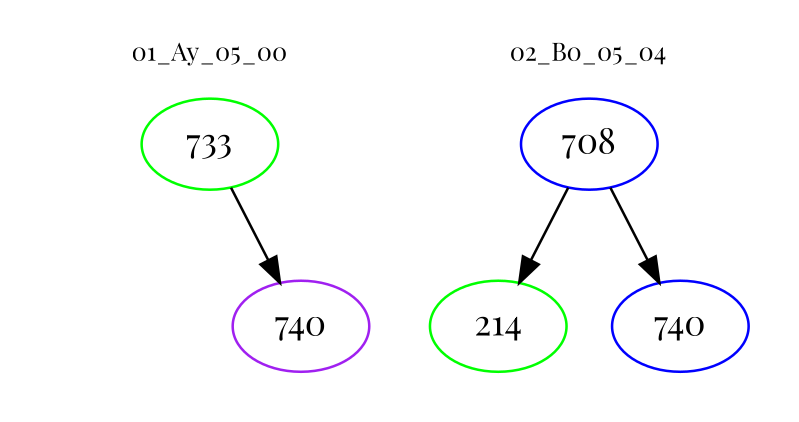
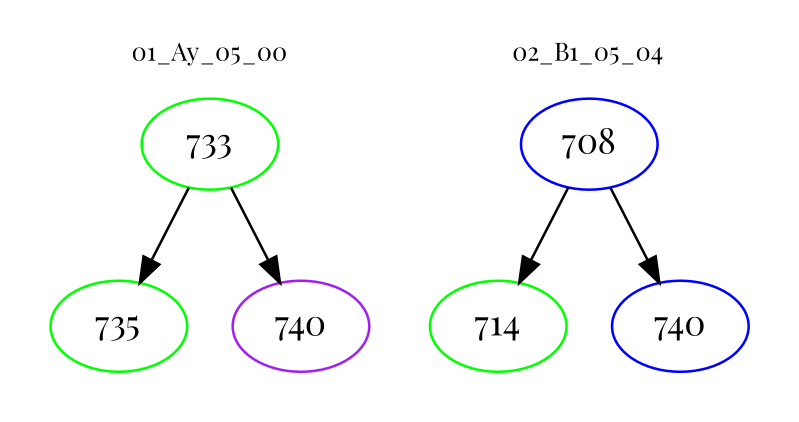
  digraph {
    fontname="Playfair Display"
    node [color=green fontname="Playfair Display"]
    edge [color=black fontname="Playfair Display"]
    n1 [label=733]
+   n2 [label=735]
    n3 [color=purple label=740]
    n4 [color=blue label=708]
-   n5 [label=214]
+   n5 [label=714]
    n6 [color=blue label=740]
    subgraph cluster_1 {
      color=white
      fontsize=10
      label="01_Ay_05_00"
      n1
+     n2
      n3
    }
    subgraph cluster_2 {
      color=white
      fontsize=10
-     label="02_B0_05_04"
+     label="02_B1_05_04"
      n4
      n5
      n6
    }
+   n1 -> n2
    n1 -> n3
    n4 -> n5
    n4 -> n6
  }
